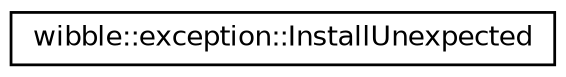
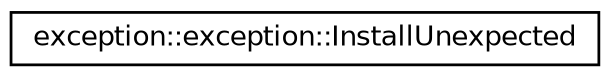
  digraph {
    rankdir=LR
-   n1 [color=black fillcolor=white fontname=Helvetica fontsize=10 height=0.2 label="wibble::exception::InstallUnexpected" shape=record style=filled width=0.4]
+   n1 [color=black fillcolor=white fontname=Helvetica fontsize=10 height=0.2 label="exception::exception::InstallUnexpected" shape=record style=filled width=0.4]
  }
